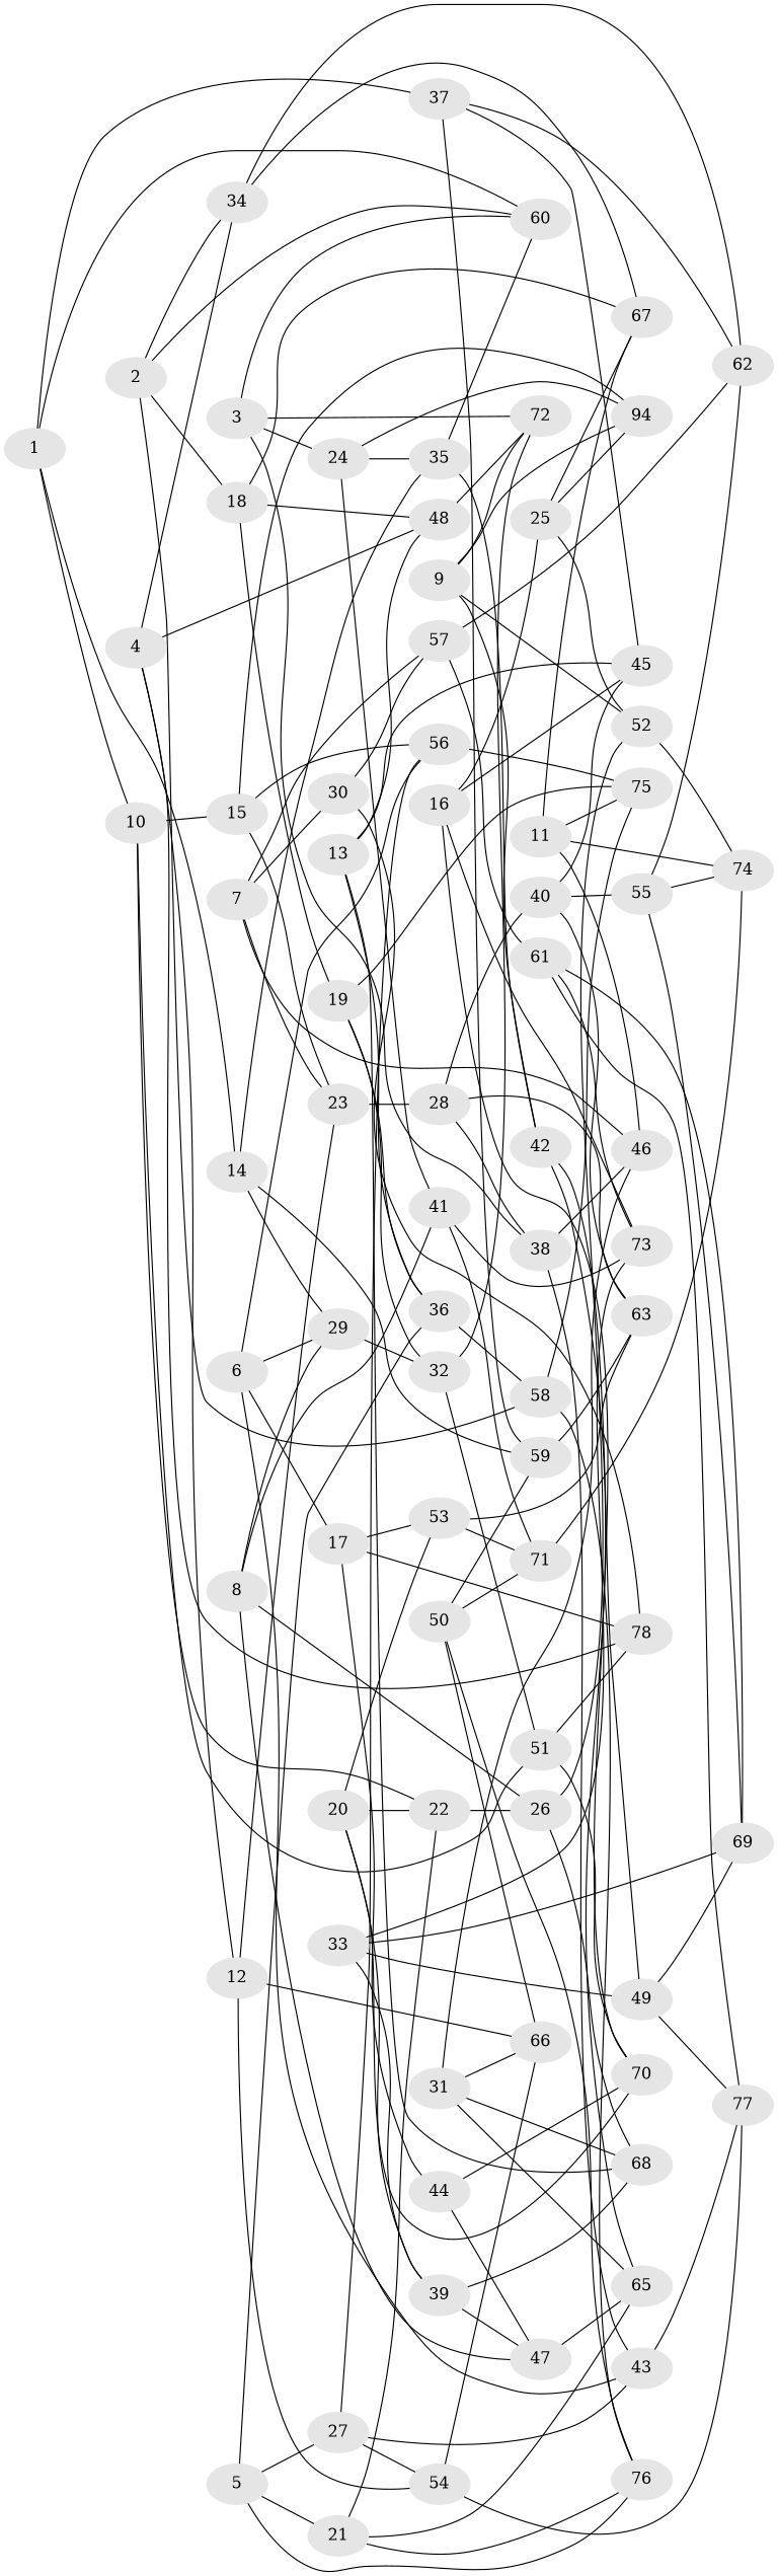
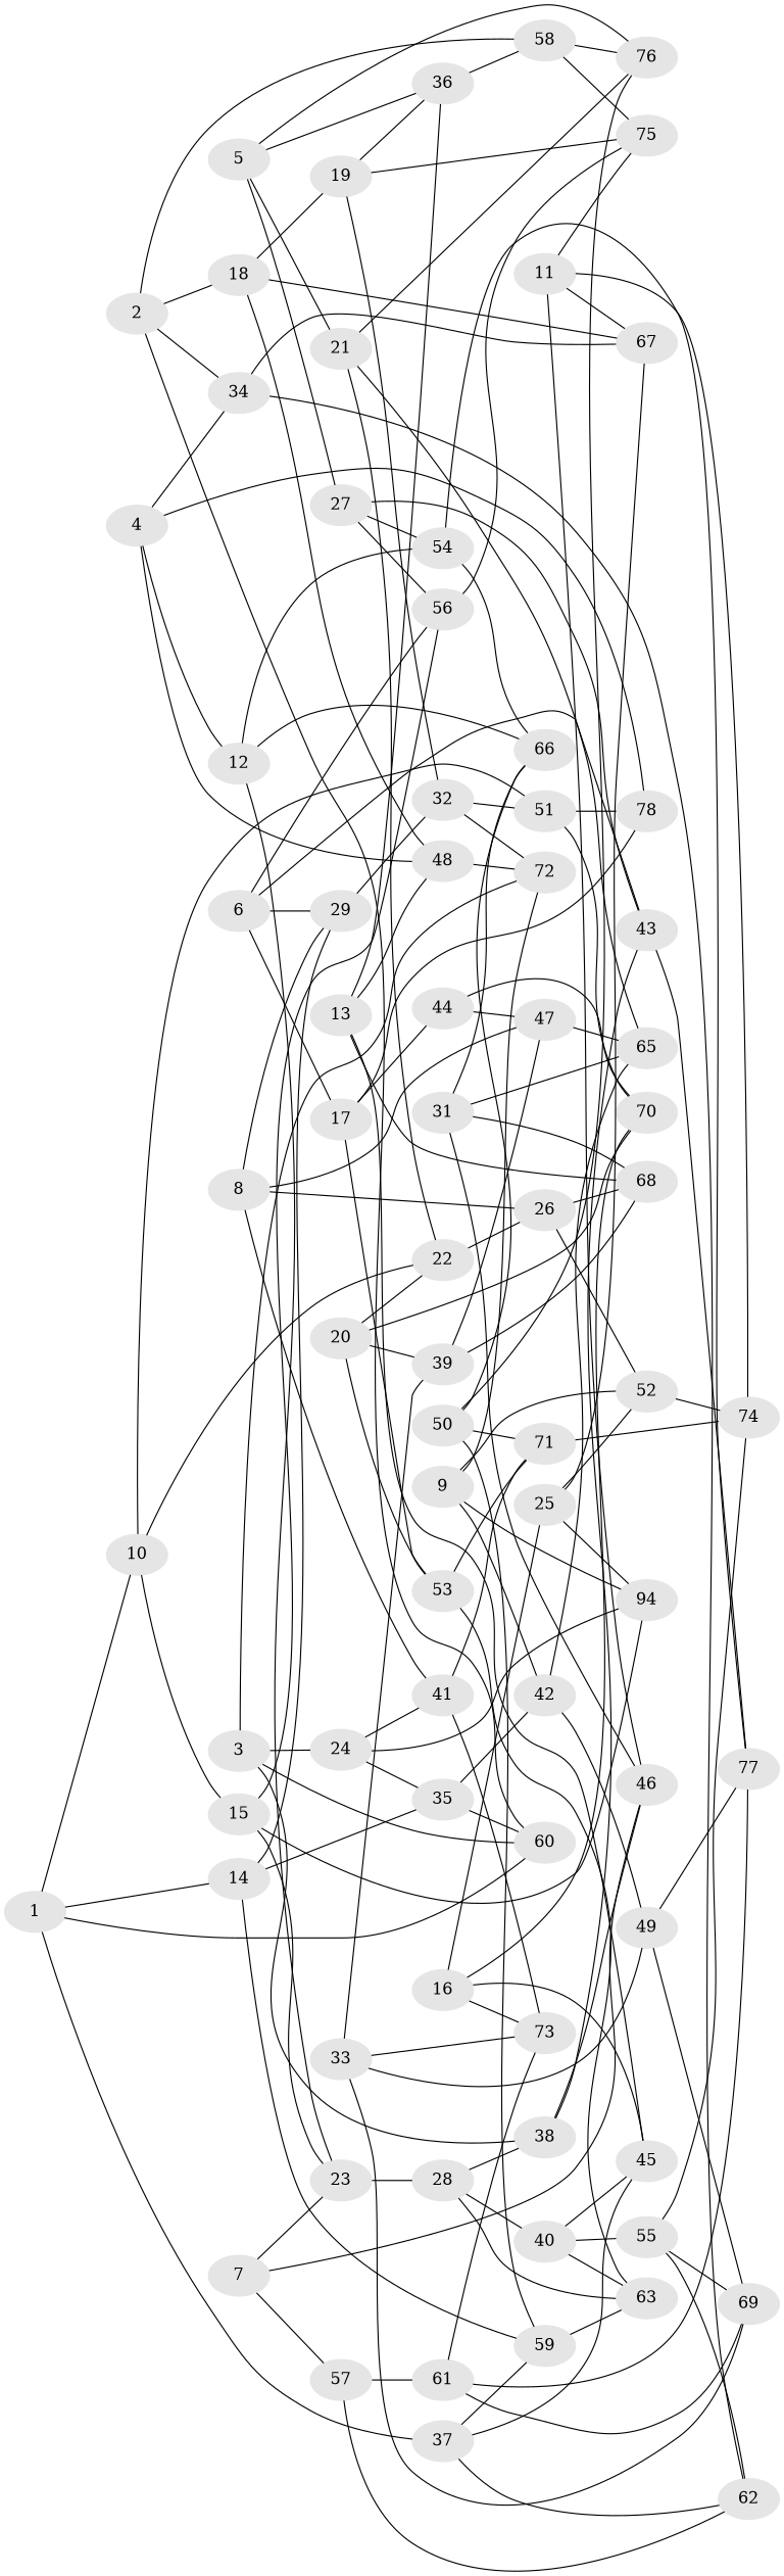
  graph {
    rankdir=LR
    node [color=gray90 style=filled]
    1
    10
    14
    37
    60
    15
    22
    51
    29
    35
    59
    45
    62
    2
    18
    34
    58
    48
    67
    19
    76
    75
    3
    24
    38
    72
    41
    n28 [label=94]
    43
    46
    4
    12
    78
    23
    54
    66
    5
    21
    27
    36
    65
    56
    6
    17
    44
    53
    32
    77
    7
-   30
    57
    28
    61
    8
    26
    47
    52
    68
    73
    71
    9
    42
    49
    74
    70
    11
    13
    63
    16
    25
    20
    39
    40
    55
    31
    33
    69
    50
    1 -- 10
    1 -- 14
    1 -- 37
    1 -- 60
    10 -- 15
    10 -- 22
    10 -- 51
    14 -- 29
    14 -- 35
    14 -- 59
    37 -- 59
    37 -- 45
    37 -- 62
    15 -- n28
    15 -- 23
    15 -- 56
    22 -- 26
    51 -- 78
    51 -- 70
    29 -- 32
    35 -- 60
    35 -- 42
    59 -- 63
    2 -- 60
    2 -- 18
    2 -- 34
    2 -- 58
    18 -- 48
    18 -- 67
    18 -- 19
    34 -- 62
    34 -- 67
    58 -- 76
    58 -- 75
    48 -- 72
    19 -- 75
    19 -- 36
    19 -- 32
    3 -- 60
    3 -- 24
    3 -- 38
    3 -- 72
    24 -- 35
    24 -- 41
    24 -- n28
    38 -- 43
    38 -- 46
    41 -- 73
    41 -- 71
    43 -- 77
    4 -- 34
    4 -- 48
    4 -- 12
    4 -- 78
    12 -- 23
    12 -- 54
    12 -- 66
    23 -- 28
    54 -- 66
    54 -- 77
    5 -- 76
    5 -- 21
    5 -- 27
    5 -- 36
    21 -- 22
    21 -- 76
    21 -- 65
    27 -- 43
    27 -- 54
    27 -- 56
    36 -- 58
    56 -- 75
    6 -- 29
    6 -- 43
    6 -- 56
    6 -- 17
    17 -- 78
    17 -- 44
    17 -- 53
    44 -- 47
    44 -- 70
    53 -- 71
    53 -- 63
    32 -- 51
    32 -- 72
    7 -- 46
    7 -- 23
-   7 -- 30
    7 -- 57
-   30 -- 78
-   30 -- 57
    57 -- 62
    57 -- 61
    28 -- 38
    28 -- 63
    28 -- 40
    61 -- 77
    61 -- 73
    61 -- 69
    8 -- 29
    8 -- 41
    8 -- 26
    8 -- 47
    26 -- 52
    26 -- 68
    47 -- 65
    52 -- 74
    71 -- 74
    9 -- 72
    9 -- n28
    9 -- 52
    9 -- 42
    42 -- 65
    42 -- 49
    49 -- 77
    49 -- 69
    11 -- 67
    11 -- 75
    11 -- 46
    11 -- 74
    13 -- 45
    13 -- 48
    13 -- 36
    13 -- 68
    16 -- 45
    16 -- 73
    16 -- 70
    16 -- 25
    25 -- 67
    25 -- n28
    25 -- 52
    20 -- 22
    20 -- 53
    20 -- 70
    20 -- 39
    39 -- 47
    39 -- 68
    40 -- 45
    40 -- 63
    40 -- 55
    55 -- 62
    55 -- 74
    55 -- 69
    31 -- 46
    31 -- 66
    31 -- 65
    31 -- 68
    33 -- 73
    33 -- 49
    33 -- 39
    33 -- 69
    50 -- 59
    50 -- 76
    50 -- 66
    50 -- 71
  }
